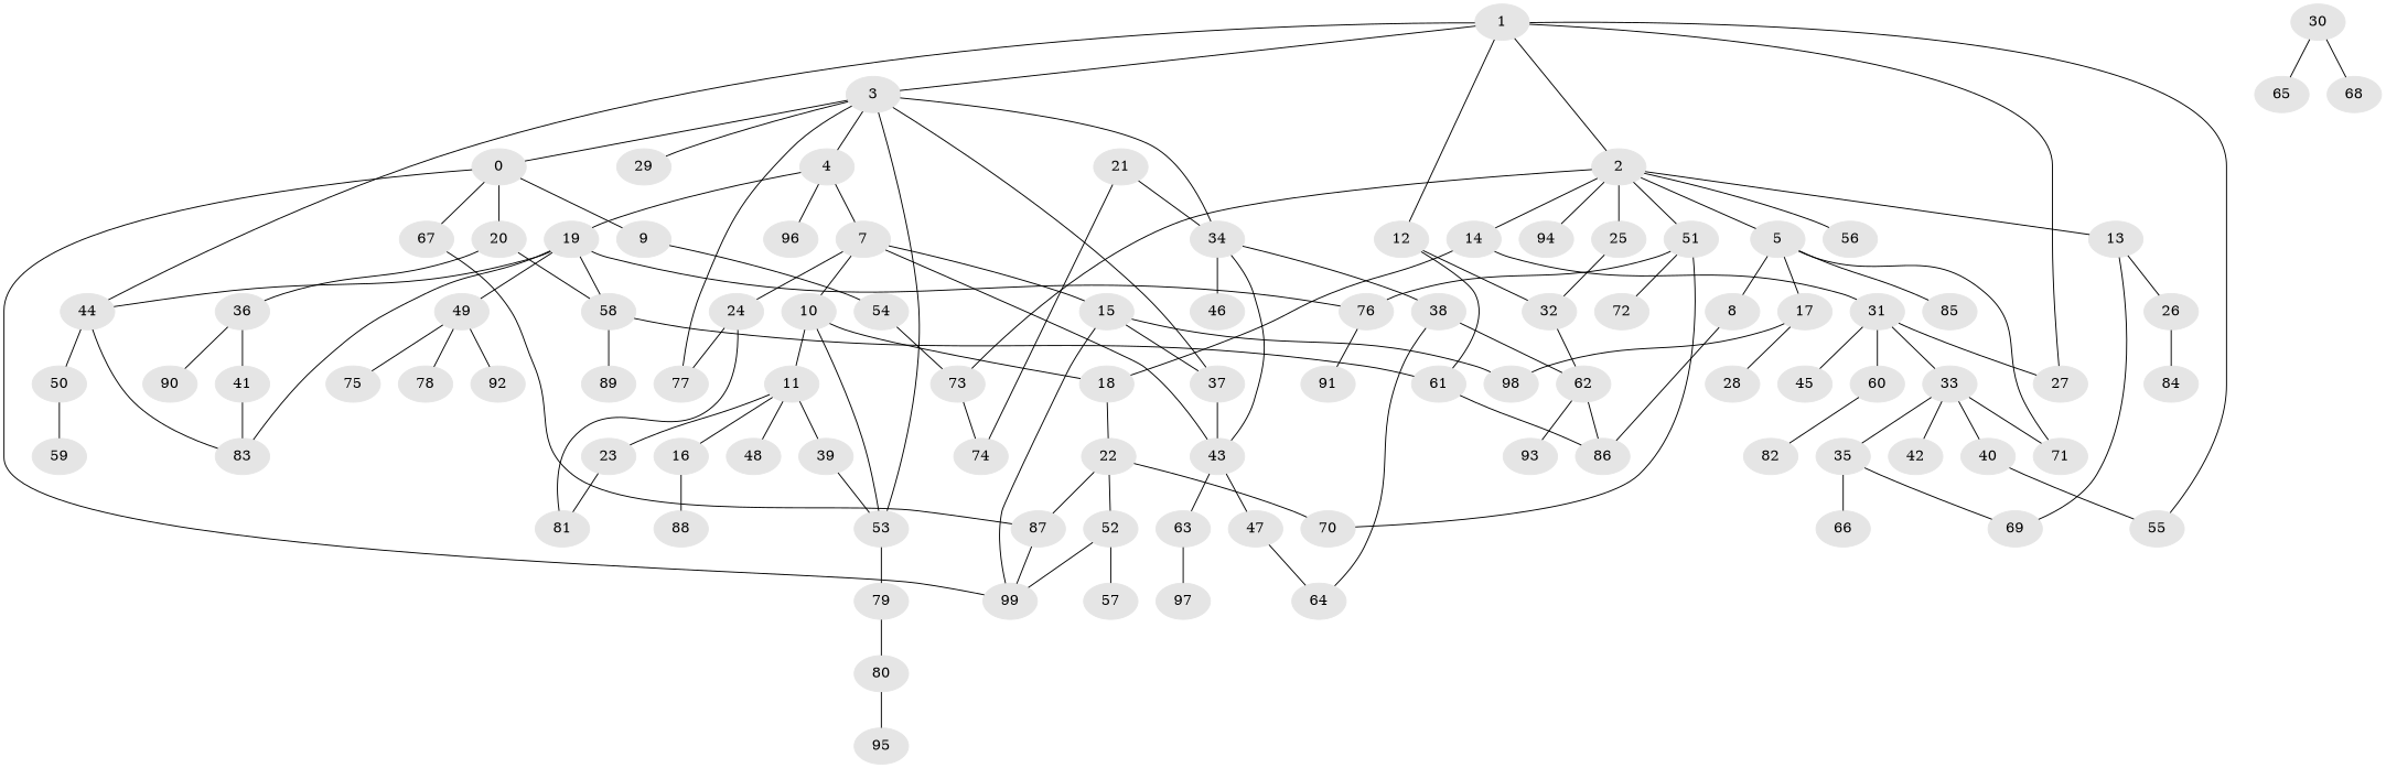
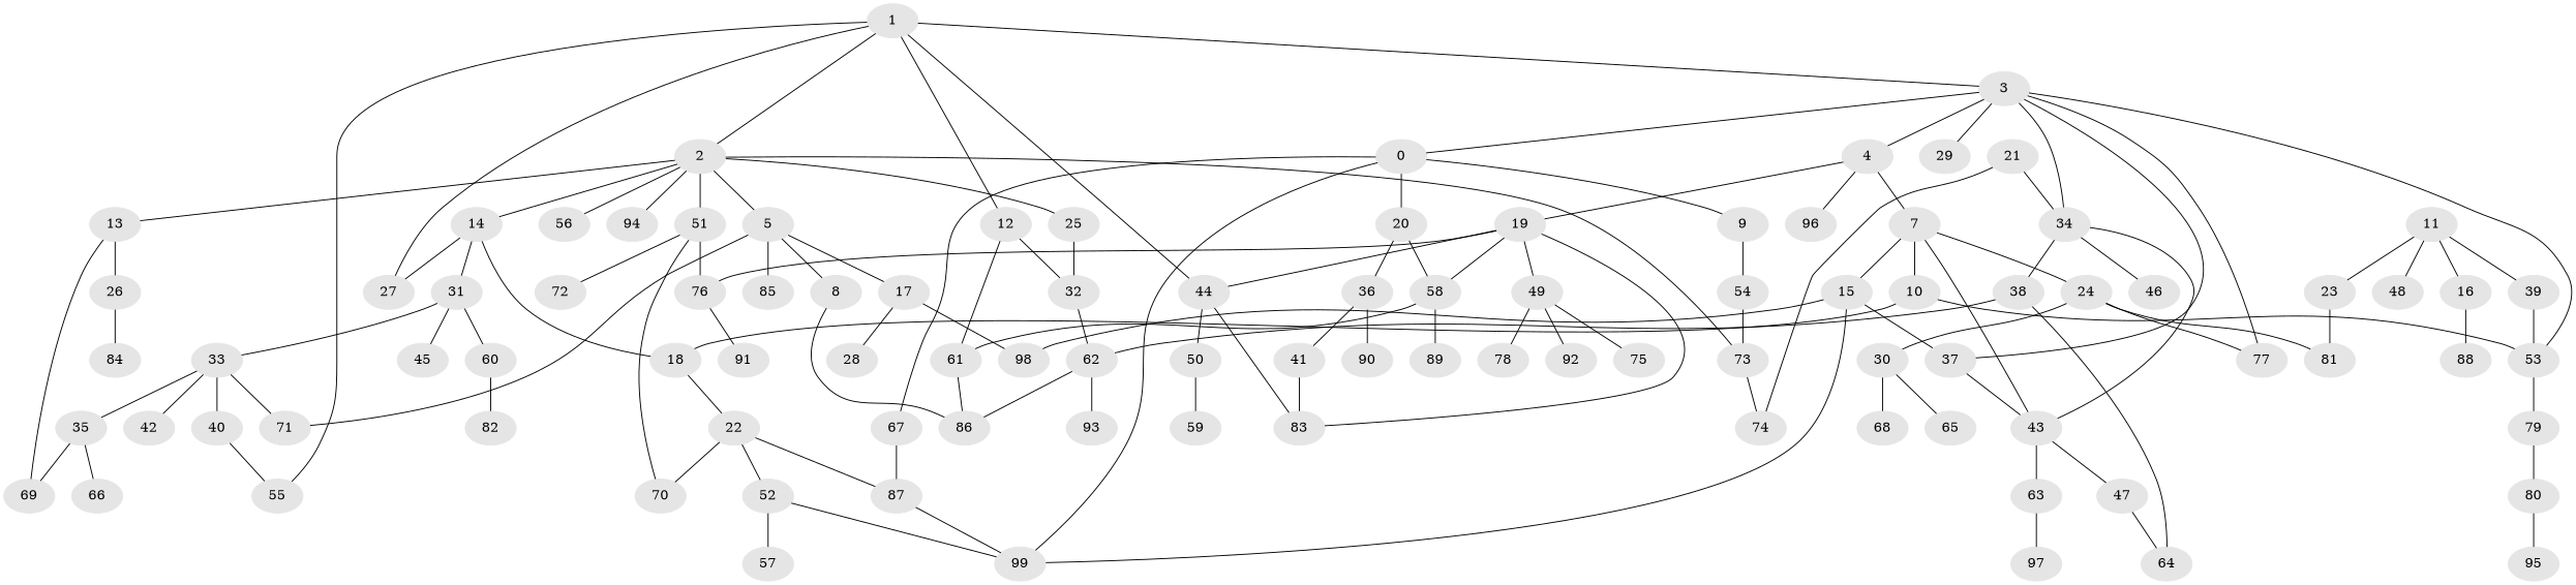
  graph {
    node [color=gray90 style=filled]
    1
    2
    3
    12
    27
    44
    55
    5
    13
    14
    25
    51
    56
    73
    94
    4
    n17 [label=0]
    29
    37
    53
    77
    34
    32
    61
    83
    50
    8
    17
    71
    85
    26
    69
    18
    31
    76
    70
    72
    74
    7
    19
    96
    9
    20
    67
    99
    21
    43
    79
    10
    15
    24
    49
    58
    86
    98
    28
    54
    36
    87
    11
    81
    30
    47
    63
    16
    23
    39
    48
    22
    88
    62
    84
    33
    45
    60
    52
    75
    78
    92
    89
    91
    41
    90
    38
    46
    57
    65
    68
    35
    40
    42
    82
    93
    66
    64
    97
    59
    80
    95
    1 -- 2
    1 -- 3
    1 -- 12
    1 -- 27
    1 -- 44
    1 -- 55
    2 -- 5
    2 -- 13
    2 -- 14
    2 -- 25
    2 -- 51
    2 -- 56
    2 -- 73
    2 -- 94
    3 -- 4
    3 -- n17
    3 -- 29
    3 -- 37
    3 -- 53
    3 -- 77
    3 -- 34
    12 -- 32
    12 -- 61
    44 -- 83
    44 -- 50
    5 -- 8
    5 -- 17
    5 -- 71
    5 -- 85
    13 -- 26
    13 -- 69
-   31 -- 27
+   14 -- 27
    14 -- 18
    14 -- 31
    25 -- 32
    51 -- 76
    51 -- 70
    51 -- 72
    73 -- 74
    4 -- 7
    4 -- 19
    4 -- 96
    n17 -- 9
    n17 -- 20
    n17 -- 67
    n17 -- 99
    37 -- 43
    53 -- 79
    34 -- 43
    34 -- 38
    34 -- 46
    32 -- 62
    61 -- 86
    50 -- 59
    8 -- 86
    17 -- 98
    17 -- 28
    26 -- 84
    18 -- 22
    31 -- 33
    31 -- 45
    31 -- 60
    76 -- 91
    7 -- 43
    7 -- 10
    7 -- 15
    7 -- 24
    19 -- 44
    19 -- 83
    19 -- 76
    19 -- 49
    19 -- 58
    9 -- 54
    20 -- 58
    20 -- 36
    67 -- 87
    21 -- 34
    21 -- 74
    43 -- 47
    43 -- 63
    79 -- 80
    10 -- 53
    10 -- 18
-   10 -- 11
    15 -- 37
    15 -- 99
    15 -- 98
    24 -- 77
    24 -- 81
+   24 -- 30
    49 -- 75
    49 -- 78
    49 -- 92
    58 -- 61
    58 -- 89
    54 -- 73
    36 -- 41
    36 -- 90
    87 -- 99
    11 -- 16
    11 -- 23
    11 -- 39
    11 -- 48
    30 -- 65
    30 -- 68
    47 -- 64
    63 -- 97
    16 -- 88
    23 -- 81
    39 -- 53
    22 -- 70
    22 -- 87
    22 -- 52
    62 -- 86
    62 -- 93
    33 -- 71
    33 -- 35
    33 -- 40
    33 -- 42
    60 -- 82
    52 -- 99
    52 -- 57
    41 -- 83
    38 -- 62
    38 -- 64
    35 -- 69
    35 -- 66
    40 -- 55
    80 -- 95
  }
